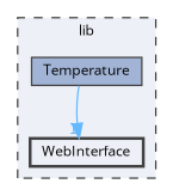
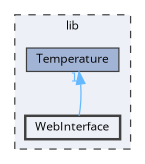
  digraph {
    compound=true
    fontname="Open Sans"
    node [color=grey25 fontname="Open Sans" fontsize=10 shape=box]
    n1 [fillcolor="#a2b4d6" height=0.2 label=Temperature style=filled width=0.4]
    n2 [fillcolor="#edf0f7" height=0.2 label=WebInterface style="filled,bold" width=0.4]
    subgraph cluster_1 {
      bgcolor="#edf0f7"
      fontsize=10
      label=lib
      pencolor=grey25
      style="filled,dashed"
      n1
      n2
    }
-   n1 -> n2 [color=steelblue1 fontcolor=steelblue1 fontname="Open Sans" fontsize=10 headlabel=1 labeldistance=1.5 labelfontname=Helvetica labelfontsize=10]
+   n2 -> n1 [color=steelblue1 fontcolor=steelblue1 fontname="Open Sans" fontsize=10 headlabel=1 labeldistance=1.5 labelfontname=Helvetica labelfontsize=10]
  }
